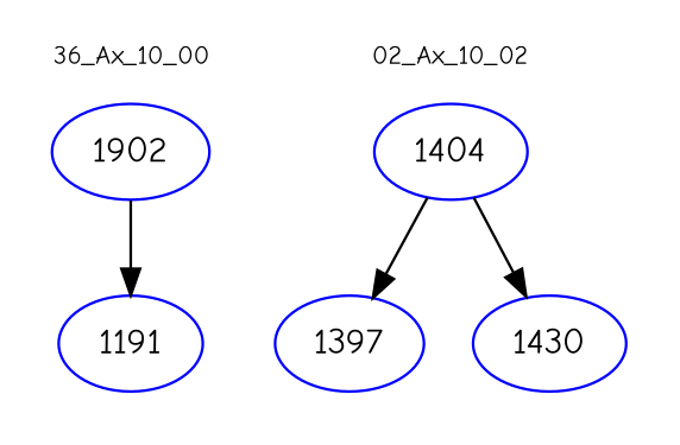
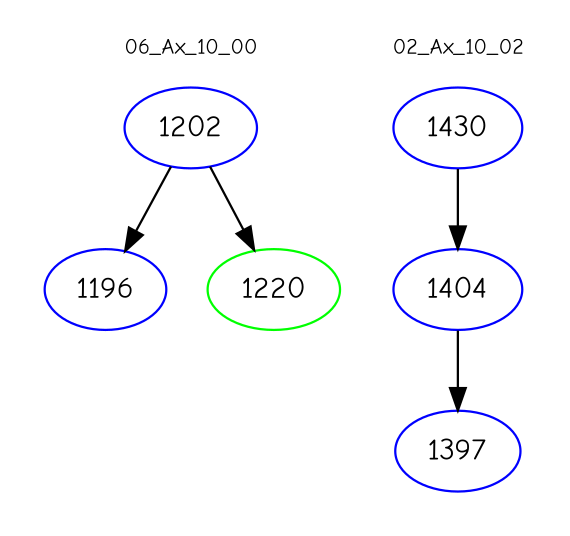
  digraph {
    fontname="Comic Neue"
    node [color=blue fontname="Comic Neue"]
    edge [color=black fontname="Comic Neue"]
-   n1 [label=1902]
-   n2 [label=1191]
+   n1 [label=1202]
+   n2 [label=1196]
+   n3 [color=green label=1220]
    n4 [label=1404]
    n5 [label=1397]
    n6 [label=1430]
    subgraph cluster_1 {
      color=white
      fontsize=10
-     label="36_Ax_10_00"
+     label="06_Ax_10_00"
      n1
      n2
+     n3
    }
    subgraph cluster_2 {
      color=white
      fontsize=10
      label="02_Ax_10_02"
      n4
      n5
      n6
    }
    n1 -> n2
+   n1 -> n3
    n4 -> n5
-   n4 -> n6
+   n6 -> n4
  }
